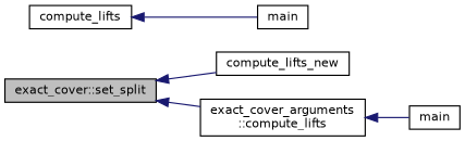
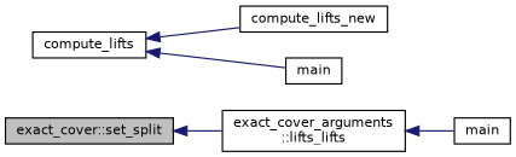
  digraph {
    rankdir=LR
    node [color=black fillcolor=white fontname=Helvetica fontsize=10 shape=record style=filled]
    edge [color=midnightblue dir=back fontname=Helvetica fontsize=10 labelfontname=Helvetica labelfontsize=10 style=solid]
    n1 [fillcolor=grey75 fontcolor=black height=0.2 label="exact_cover::set_split" width=0.4]
    n2 [height=0.2 label=compute_lifts_new width=0.4]
-   n3 [height=0.2 label="exact_cover_arguments\l::compute_lifts" width=0.4]
+   n3 [height=0.2 label="exact_cover_arguments\l::lifts_lifts" width=0.4]
    n4 [height=0.2 label=main width=0.4]
    n5 [height=0.2 label=compute_lifts width=0.4]
    n6 [height=0.2 label=main width=0.4]
-   n1 -> n2
+   n5 -> n2
    n1 -> n3
    n3 -> n4
    n5 -> n6
  }
